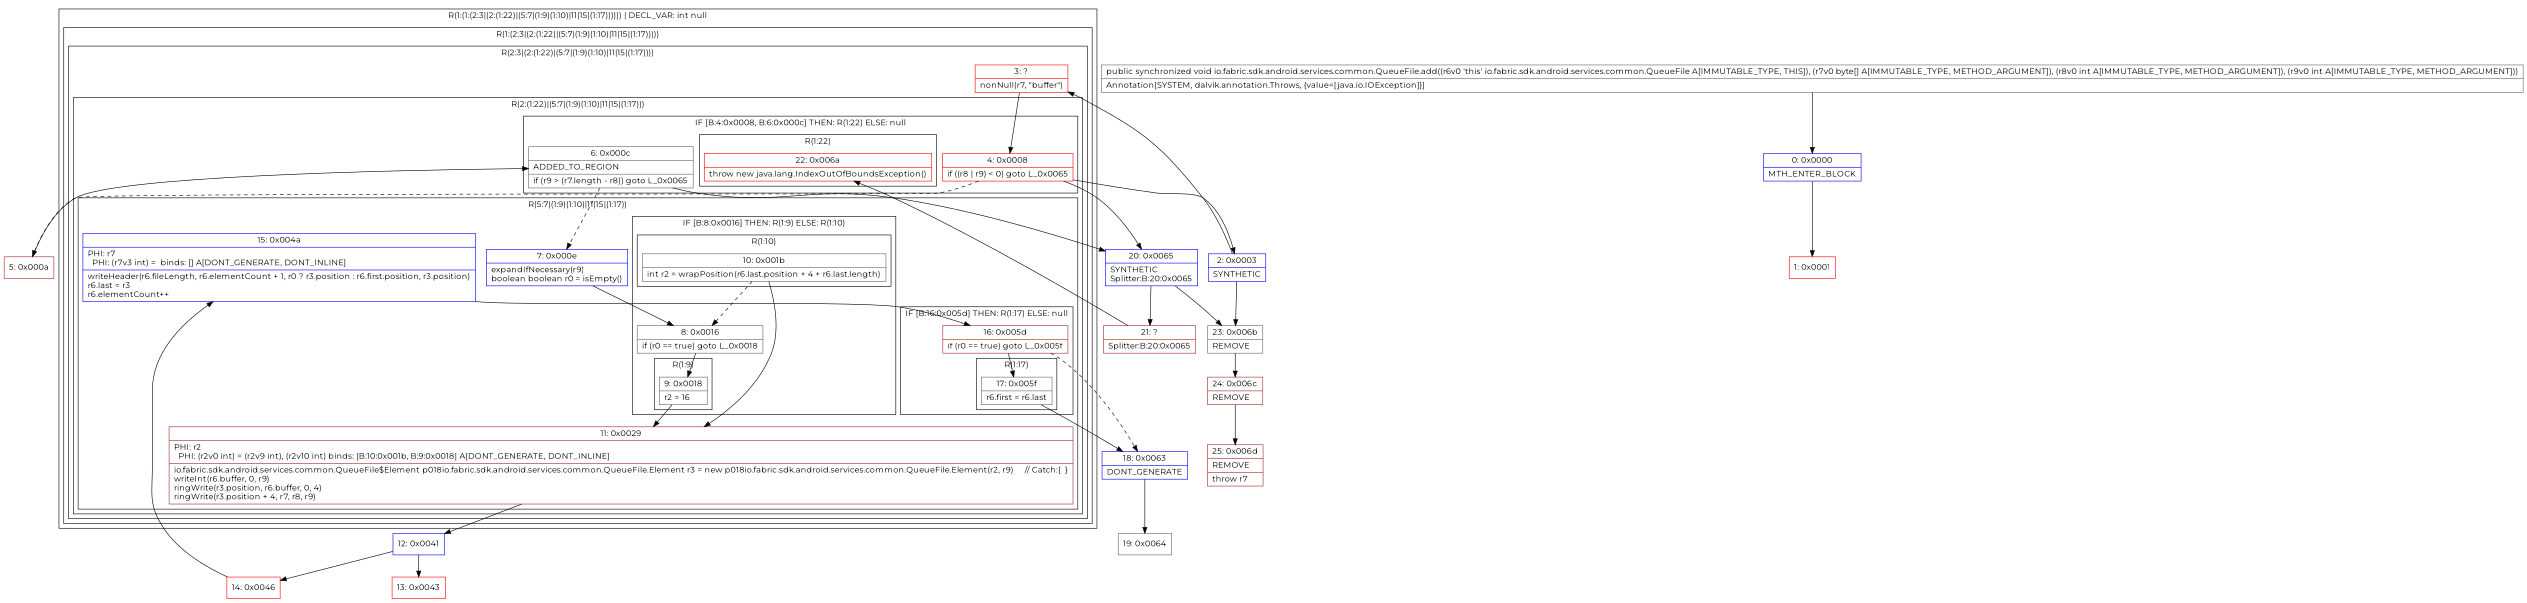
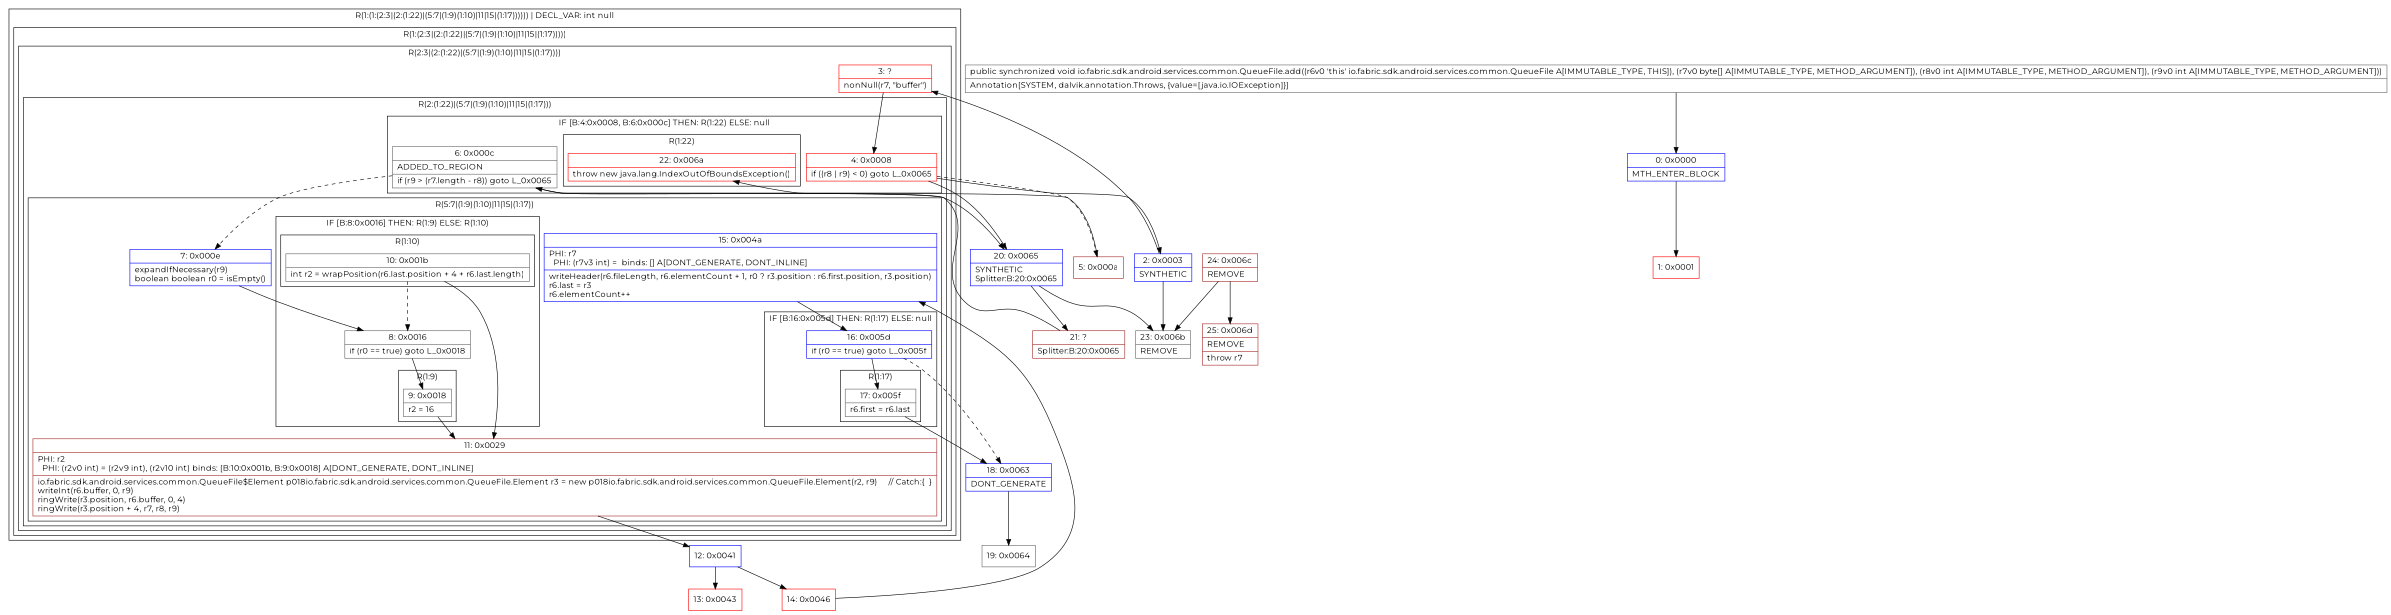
  digraph {
    fontname=Montserrat
    node [color=gray40 fontname=Montserrat shape=record]
    edge [fontname=Montserrat]
    n1 [color=red label="{22\:\ 0x006a|throw new java.lang.IndexOutOfBoundsException()\l}"]
    n2 [color=red label="{4\:\ 0x0008|if ((r8 \| r9) \< 0) goto L_0x0065\l}"]
    n3 [label="{6\:\ 0x000c|ADDED_TO_REGION\l|if (r9 \> (r7.length \- r8)) goto L_0x0065\l}"]
    n4 [label="{9\:\ 0x0018|r2 = 16\l}"]
    n5 [label="{10\:\ 0x001b|int r2 = wrapPosition(r6.last.position + 4 + r6.last.length)\l}"]
    n6 [label="{8\:\ 0x0016|if (r0 == true) goto L_0x0018\l}"]
    n7 [label="{17\:\ 0x005f|r6.first = r6.last\l}"]
-   n8 [color=brown label="{16\:\ 0x005d|if (r0 == true) goto L_0x005f\l}"]
+   n8 [color=blue label="{16\:\ 0x005d|if (r0 == true) goto L_0x005f\l}"]
    n9 [color=blue label="{7\:\ 0x000e|expandIfNecessary(r9)\lboolean boolean r0 = isEmpty()\l}"]
    n10 [color=brown label="{11\:\ 0x0029|PHI: r2 \l  PHI: (r2v0 int) = (r2v9 int), (r2v10 int) binds: [B:10:0x001b, B:9:0x0018] A[DONT_GENERATE, DONT_INLINE]\l|io.fabric.sdk.android.services.common.QueueFile$Element p018io.fabric.sdk.android.services.common.QueueFile.Element r3 = new p018io.fabric.sdk.android.services.common.QueueFile.Element(r2, r9)     \/\/ Catch:\{  \}\lwriteInt(r6.buffer, 0, r9)\lringWrite(r3.position, r6.buffer, 0, 4)\lringWrite(r3.position + 4, r7, r8, r9)\l}"]
    n11 [color=blue label="{15\:\ 0x004a|PHI: r7 \l  PHI: (r7v3 int) =  binds: [] A[DONT_GENERATE, DONT_INLINE]\l|writeHeader(r6.fileLength, r6.elementCount + 1, r0 ? r3.position : r6.first.position, r3.position)\lr6.last = r3\lr6.elementCount++\l}"]
    n12 [color=red label="{3\:\ ?|nonNull(r7, \"buffer\")\l}"]
    n13 [color=brown label="{5\:\ 0x000a}"]
    n14 [color=blue label="{20\:\ 0x0065|SYNTHETIC\lSplitter:B:20:0x0065\l}"]
    n15 [color=blue label="{2\:\ 0x0003|SYNTHETIC\l}"]
    n16 [color=blue label="{18\:\ 0x0063|DONT_GENERATE\l}"]
    n17 [color=blue label="{12\:\ 0x0041}"]
    n18 [label="{23\:\ 0x006b|REMOVE\l}"]
    n19 [color=brown label="{21\:\ ?|Splitter:B:20:0x0065\l}"]
    n20 [color=red label="{13\:\ 0x0043}"]
    n21 [color=red label="{14\:\ 0x0046}"]
    n22 [label="{19\:\ 0x0064}"]
    n23 [color=blue label="{0\:\ 0x0000|MTH_ENTER_BLOCK\l}"]
    n24 [color=red label="{1\:\ 0x0001}"]
    n25 [color=brown label="{24\:\ 0x006c|REMOVE\l}"]
    n26 [color=brown label="{25\:\ 0x006d|REMOVE\l|throw r7\l}"]
    n27 [label="{public synchronized void io.fabric.sdk.android.services.common.QueueFile.add((r6v0 'this' io.fabric.sdk.android.services.common.QueueFile A[IMMUTABLE_TYPE, THIS]), (r7v0 byte[] A[IMMUTABLE_TYPE, METHOD_ARGUMENT]), (r8v0 int A[IMMUTABLE_TYPE, METHOD_ARGUMENT]), (r9v0 int A[IMMUTABLE_TYPE, METHOD_ARGUMENT]))  | Annotation[SYSTEM, dalvik.annotation.Throws, \{value=[java.io.IOException]\}]\l}"]
    subgraph cluster_1 {
      label="R(1:(1:(2:3|(2:(1:22)|(5:7|(1:9)(1:10)|11|15|(1:17)))))) | DECL_VAR: int null\l"
      subgraph cluster_2 {
        label="R(1:(2:3|(2:(1:22)|(5:7|(1:9)(1:10)|11|15|(1:17)))))"
        subgraph cluster_3 {
          label="R(2:3|(2:(1:22)|(5:7|(1:9)(1:10)|11|15|(1:17))))"
          n12
          subgraph cluster_4 {
            label="R(2:(1:22)|(5:7|(1:9)(1:10)|11|15|(1:17)))"
            subgraph cluster_5 {
              label="IF [B:4:0x0008, B:6:0x000c] THEN: R(1:22) ELSE: null"
              n2
              n3
              subgraph cluster_6 {
                label="R(1:22)"
                n1
              }
            }
            subgraph cluster_7 {
              label="R(5:7|(1:9)(1:10)|11|15|(1:17))"
              n9
              n10
              n11
              subgraph cluster_8 {
                label="IF [B:8:0x0016] THEN: R(1:9) ELSE: R(1:10)"
                n6
                subgraph cluster_9 {
                  label="R(1:9)"
                  n4
                }
                subgraph cluster_10 {
                  label="R(1:10)"
                  n5
                }
              }
              subgraph cluster_11 {
                label="IF [B:16:0x005d] THEN: R(1:17) ELSE: null"
                n8
                subgraph cluster_12 {
                  label="R(1:17)"
                  n7
                }
              }
            }
          }
        }
      }
    }
    n2 -> n13 [style=dashed]
    n2 -> n14
    n2 -> n15
    n3 -> n9 [style=dashed]
    n3 -> n14
    n4 -> n10
    n5 -> n6 [style=dashed]
    n5 -> n10
    n6 -> n4
    n7 -> n16
    n8 -> n7
    n8 -> n16 [style=dashed]
    n9 -> n6
    n10 -> n17
    n11 -> n8
    n12 -> n2
    n13 -> n3
    n14 -> n18
    n14 -> n19
    n15 -> n12
    n15 -> n18
    n16 -> n22
    n17 -> n20
    n17 -> n21
-   n18 -> n25
+   n25 -> n18
    n19 -> n1
    n21 -> n11
    n23 -> n24
    n25 -> n26
    n27 -> n23
  }
